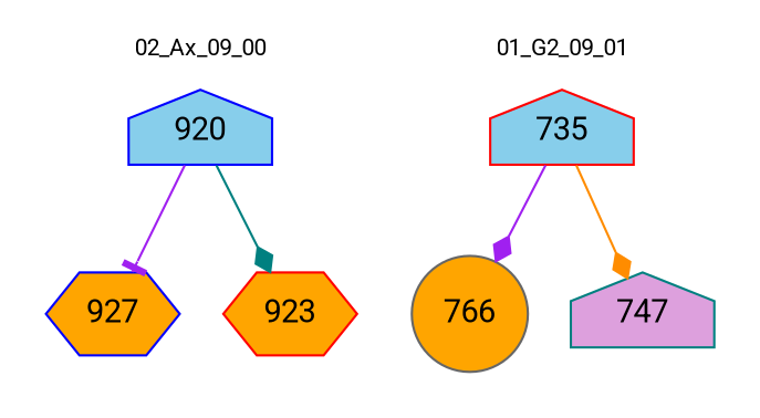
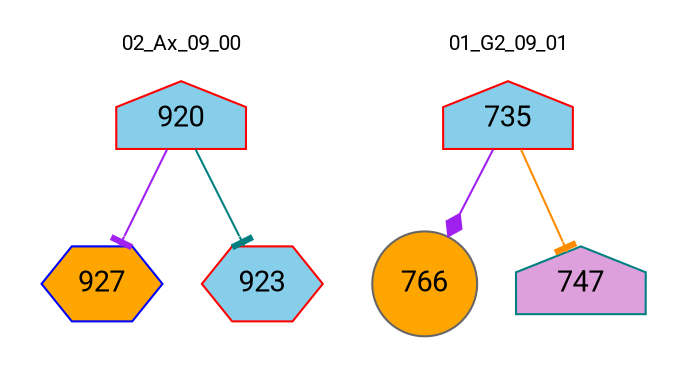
  digraph {
    fontname=Roboto
    node [color=blue fillcolor=skyblue fontname=Roboto shape=house style=filled]
    edge [arrowhead=tee color=purple fontname=Roboto]
-   n1 [label=920]
+   n1 [color=red label=920]
    n2 [fillcolor=orange label=927 shape=hexagon]
-   n3 [color=red fillcolor=orange label=923 shape=hexagon]
+   n3 [color=red label=923 shape=hexagon]
    n4 [color=red label=735]
    n5 [color=gray40 fillcolor=orange label=766 shape=circle]
    n6 [color=teal fillcolor=plum label=747]
    subgraph cluster_1 {
      color=white
      fontsize=10
      label="02_Ax_09_00"
      n1
      n2
      n3
    }
    subgraph cluster_2 {
      color=white
      fontsize=10
      label="01_G2_09_01"
      n4
      n5
      n6
    }
    n1 -> n2
-   n1 -> n3 [arrowhead=diamond color=teal]
+   n1 -> n3 [color=teal]
    n4 -> n5 [arrowhead=diamond]
-   n4 -> n6 [arrowhead=diamond color=darkorange]
+   n4 -> n6 [color=darkorange]
  }
